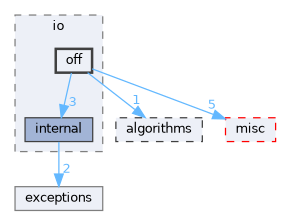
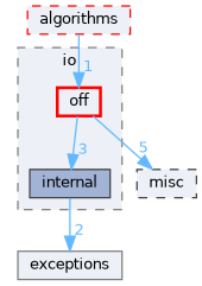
  digraph {
    compound=true
    node [color=grey25 fillcolor="#edf0f7" fontname=Helvetica fontsize=10 shape=box style=filled]
    edge [color=steelblue1 fontcolor=steelblue1 fontname=Helvetica fontsize=10 labeldistance=1.5 labelfontname=Helvetica labelfontsize=10]
    n1 [fillcolor="#a2b4d6" height=0.2 label=internal width=0.4]
-   n2 [height=0.2 label=off style="filled,bold" width=0.4]
+   n2 [color=red height=0.2 label=off style="filled,bold" width=0.4]
    n3 [color=grey50 height=0.2 label=exceptions width=0.4]
-   n4 [height=0.2 label=algorithms style="filled,dashed" width=0.4]
-   n5 [color=red height=0.2 label=misc style="filled,dashed" width=0.4]
+   n4 [color=red height=0.2 label=algorithms style="filled,dashed" width=0.4]
+   n5 [height=0.2 label=misc style="filled,dashed" width=0.4]
    subgraph cluster_1 {
      bgcolor="#edf0f7"
      fontname=Helvetica
      fontsize=10
      label=io
      pencolor=grey50
      style="filled,dashed"
      n1
      n2
    }
    n1 -> n3 [headlabel=2]
    n2 -> n1 [headlabel=3]
-   n2 -> n4 [headlabel=1]
+   n4 -> n2 [headlabel=1]
    n2 -> n5 [headlabel=5]
  }
